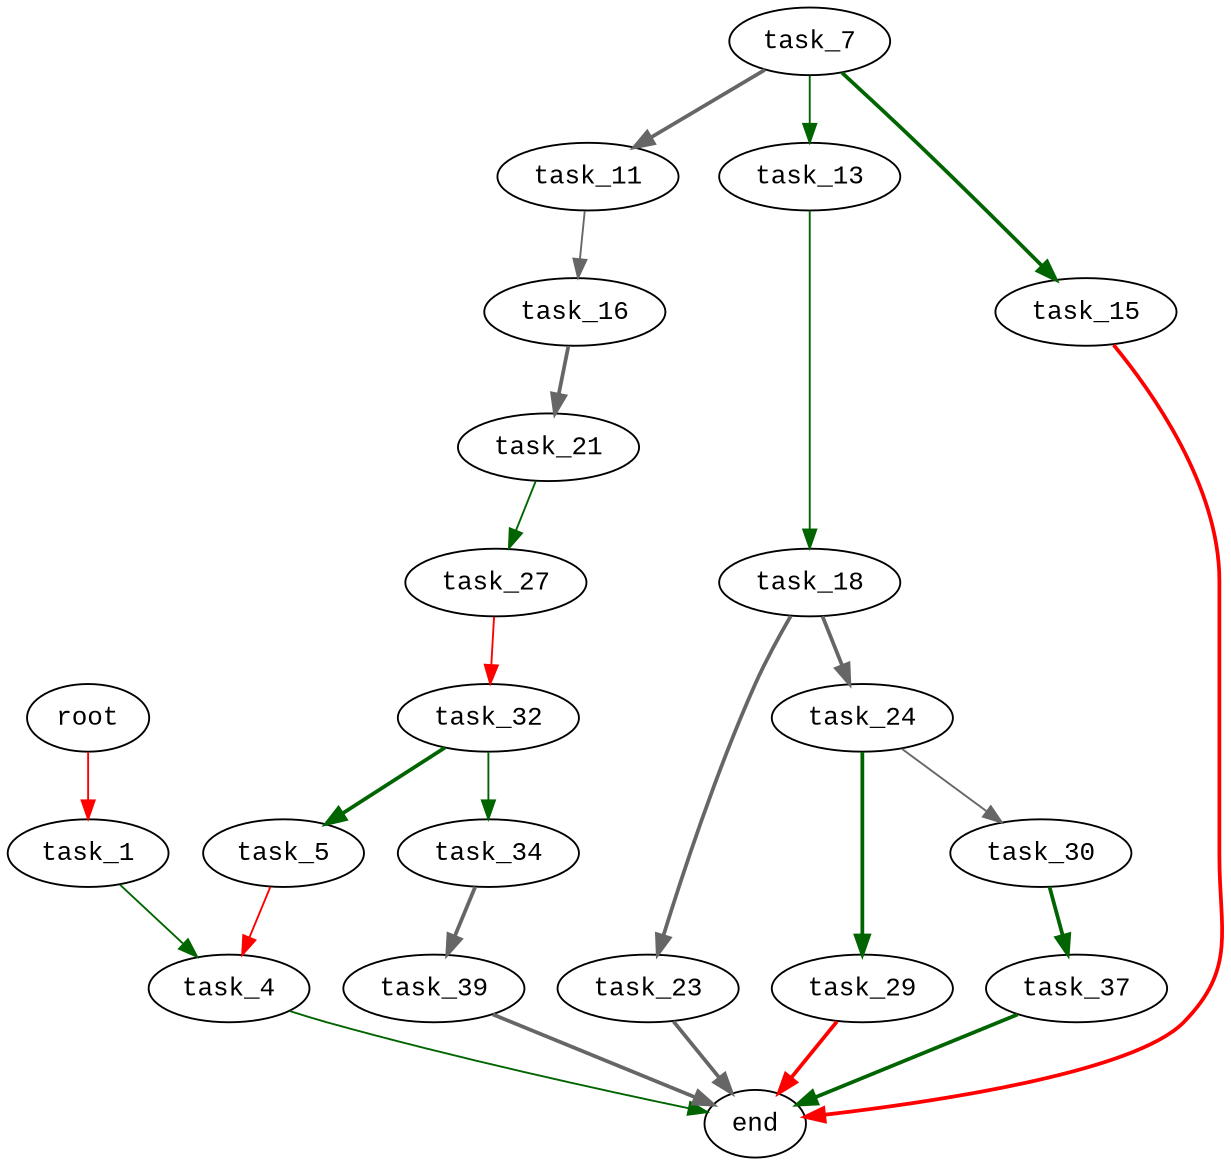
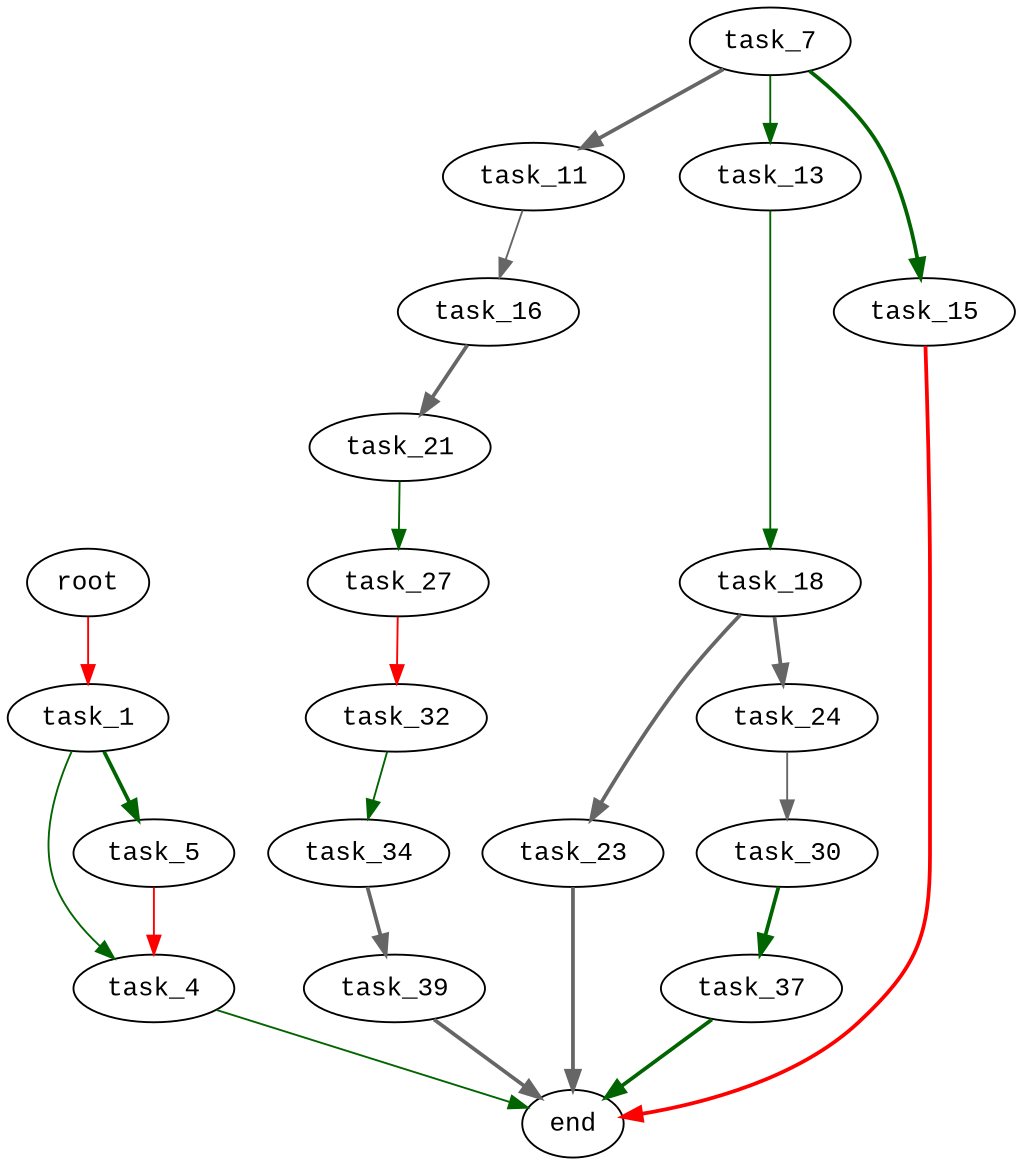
  digraph {
    fontname="Liberation Mono"
    node [fontname="Liberation Mono"]
    edge [color=darkgreen fontname="Liberation Mono" style=bold]
    root
    task_1
    task_4
    task_5
    end
    task_7
    task_11
    task_13
    task_15
    task_16
    task_18
    task_21
    task_23
    task_24
    task_27
-   task_29
    task_30
    task_32
    task_37
    task_34
    task_39
    root -> task_1 [color=red style=solid]
    task_1 -> task_4 [style=solid]
-   task_32 -> task_5
+   task_1 -> task_5
    task_4 -> end [style=solid]
    task_5 -> task_4 [color=red style=solid]
    task_7 -> task_11 [color=gray40]
    task_7 -> task_13 [style=solid]
    task_7 -> task_15
    task_11 -> task_16 [color=gray40 style=solid]
    task_13 -> task_18 [style=solid]
    task_15 -> end [color=red]
    task_16 -> task_21 [color=gray40]
    task_18 -> task_23 [color=gray40]
    task_18 -> task_24 [color=gray40]
    task_21 -> task_27 [style=solid]
    task_23 -> end [color=gray40]
-   task_24 -> task_29
    task_24 -> task_30 [color=gray40 style=solid]
    task_27 -> task_32 [color=red style=solid]
-   task_29 -> end [color=red]
    task_30 -> task_37
    task_32 -> task_34 [style=solid]
    task_37 -> end
    task_34 -> task_39 [color=gray40]
    task_39 -> end [color=gray40]
  }
